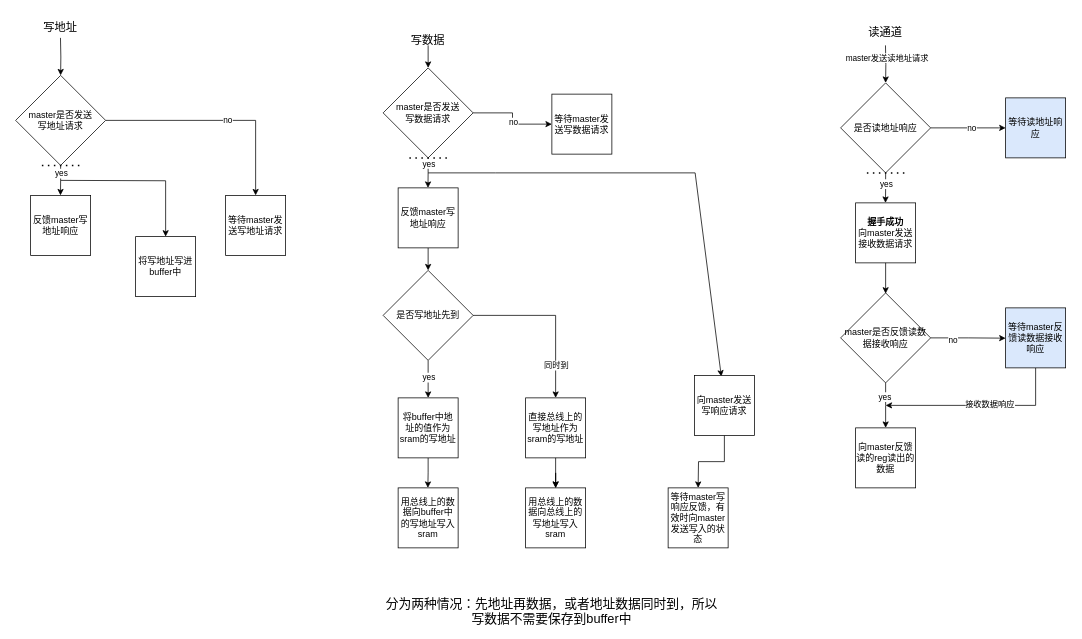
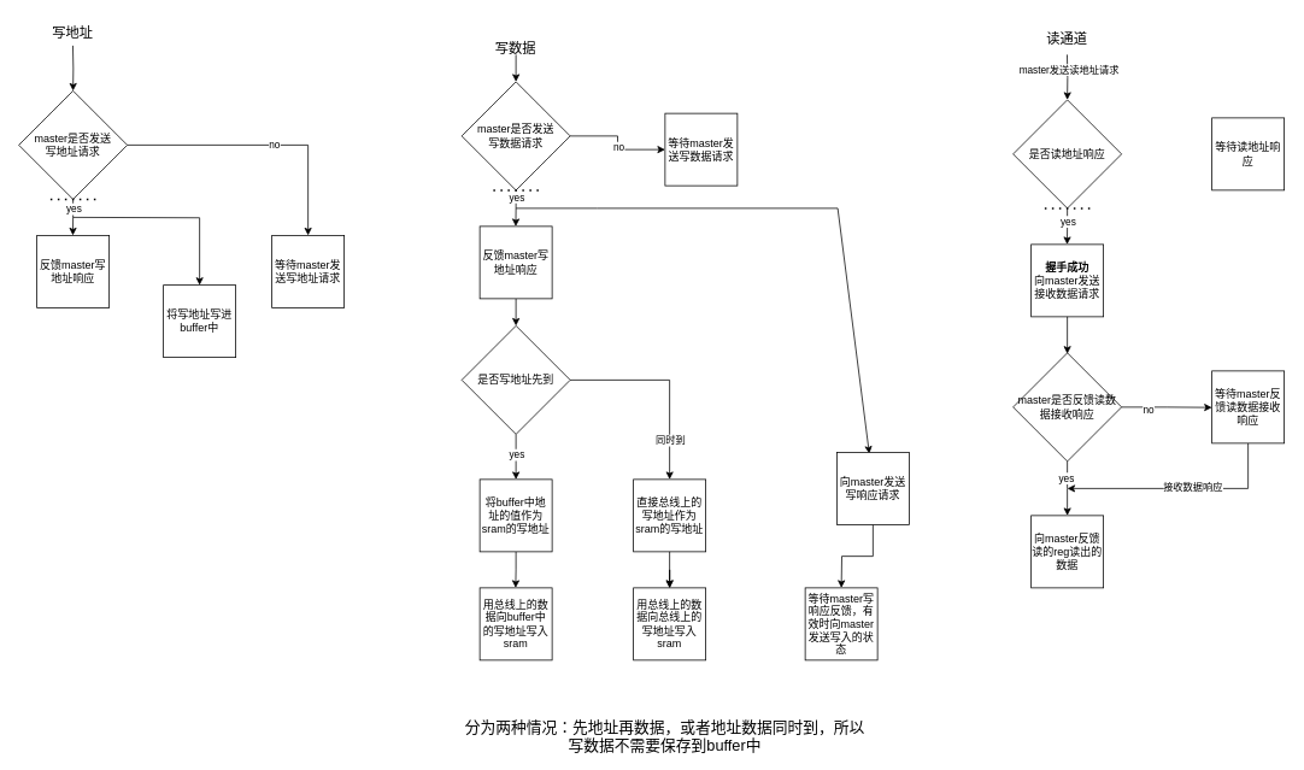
  <mxCell id="0" />
  <mxCell id="1" parent="0" />
  <mxCell id="2" style="edgeStyle=orthogonalEdgeStyle;rounded=0;orthogonalLoop=1;jettySize=auto;html=1;exitX=0.5;exitY=0;exitDx=0;exitDy=0;entryX=0.5;entryY=0;entryDx=0;entryDy=0;" parent="1" target="7" edge="1"><mxGeometry relative="1" as="geometry"><mxPoint x="79.81" y="50" as="sourcePoint" /></mxGeometry></mxCell>
  <mxCell id="3" style="edgeStyle=orthogonalEdgeStyle;rounded=0;orthogonalLoop=1;jettySize=auto;html=1;exitX=0.5;exitY=1;exitDx=0;exitDy=0;" parent="1" source="7" edge="1"><mxGeometry relative="1" as="geometry"><mxPoint x="79.81" y="260" as="targetPoint" /></mxGeometry></mxCell>
  <mxCell id="4" value="yes" style="edgeLabel;html=1;align=center;verticalAlign=middle;resizable=0;points=[];" parent="3" vertex="1" connectable="0"><mxGeometry x="-0.288" relative="1" as="geometry"><mxPoint y="-4" as="offset" /></mxGeometry></mxCell>
  <mxCell id="5" style="edgeStyle=orthogonalEdgeStyle;rounded=0;orthogonalLoop=1;jettySize=auto;html=1;exitX=1;exitY=0.5;exitDx=0;exitDy=0;entryX=0.5;entryY=0;entryDx=0;entryDy=0;" parent="1" source="7" target="8" edge="1"><mxGeometry relative="1" as="geometry"><mxPoint x="180" y="260" as="targetPoint" /></mxGeometry></mxCell>
  <mxCell id="6" value="no" style="edgeLabel;html=1;align=center;verticalAlign=middle;resizable=0;points=[];" parent="5" vertex="1" connectable="0"><mxGeometry x="0.079" y="1" relative="1" as="geometry"><mxPoint as="offset" /></mxGeometry></mxCell>
  <mxCell id="7" value="master是否发送&lt;br&gt;写地址请求" style="rhombus;whiteSpace=wrap;html=1;" parent="1" vertex="1"><mxGeometry x="20" y="100" width="120" height="120" as="geometry" /></mxCell>
  <mxCell id="8" value="等待master发送写地址请求" style="whiteSpace=wrap;html=1;aspect=fixed;" parent="1" vertex="1"><mxGeometry x="300" y="260" width="80" height="80" as="geometry" /></mxCell>
  <mxCell id="9" value="将写地址写进buffer中" style="whiteSpace=wrap;html=1;aspect=fixed;" parent="1" vertex="1"><mxGeometry x="180" y="315" width="80" height="80" as="geometry" /></mxCell>
  <mxCell id="10" style="edgeStyle=orthogonalEdgeStyle;rounded=0;orthogonalLoop=1;jettySize=auto;html=1;entryX=0.5;entryY=0;entryDx=0;entryDy=0;" parent="1" target="15" edge="1"><mxGeometry relative="1" as="geometry"><mxPoint x="570" y="60" as="sourcePoint" /></mxGeometry></mxCell>
  <mxCell id="11" style="edgeStyle=orthogonalEdgeStyle;rounded=0;orthogonalLoop=1;jettySize=auto;html=1;exitX=0.5;exitY=1;exitDx=0;exitDy=0;" parent="1" source="15" edge="1"><mxGeometry relative="1" as="geometry"><mxPoint x="569.81" y="250" as="targetPoint" /></mxGeometry></mxCell>
  <mxCell id="12" value="yes" style="edgeLabel;html=1;align=center;verticalAlign=middle;resizable=0;points=[];" parent="11" vertex="1" connectable="0"><mxGeometry x="-0.288" relative="1" as="geometry"><mxPoint y="-7" as="offset" /></mxGeometry></mxCell>
  <mxCell id="13" style="edgeStyle=orthogonalEdgeStyle;rounded=0;orthogonalLoop=1;jettySize=auto;html=1;exitX=1;exitY=0.5;exitDx=0;exitDy=0;entryX=0;entryY=0.5;entryDx=0;entryDy=0;" parent="1" source="15" target="16" edge="1"><mxGeometry relative="1" as="geometry"><mxPoint x="670" y="250" as="targetPoint" /></mxGeometry></mxCell>
  <mxCell id="14" value="no" style="edgeLabel;html=1;align=center;verticalAlign=middle;resizable=0;points=[];" parent="13" vertex="1" connectable="0"><mxGeometry x="0.079" y="1" relative="1" as="geometry"><mxPoint as="offset" /></mxGeometry></mxCell>
  <mxCell id="15" value="master是否发送&lt;br&gt;写数据请求" style="rhombus;whiteSpace=wrap;html=1;" parent="1" vertex="1"><mxGeometry x="510" y="90" width="120" height="120" as="geometry" /></mxCell>
  <mxCell id="16" value="等待master发送写数据请求" style="whiteSpace=wrap;html=1;aspect=fixed;" parent="1" vertex="1"><mxGeometry x="735" y="125" width="80" height="80" as="geometry" /></mxCell>
  <mxCell id="17" style="edgeStyle=orthogonalEdgeStyle;rounded=0;orthogonalLoop=1;jettySize=auto;html=1;exitX=0.5;exitY=1;exitDx=0;exitDy=0;" parent="1" source="21" edge="1"><mxGeometry relative="1" as="geometry"><mxPoint x="570" y="530" as="targetPoint" /></mxGeometry></mxCell>
  <mxCell id="18" value="yes" style="edgeLabel;html=1;align=center;verticalAlign=middle;resizable=0;points=[];" parent="17" vertex="1" connectable="0"><mxGeometry x="0.341" y="2" relative="1" as="geometry"><mxPoint x="-2" y="-11" as="offset" /></mxGeometry></mxCell>
  <mxCell id="19" style="edgeStyle=orthogonalEdgeStyle;rounded=0;orthogonalLoop=1;jettySize=auto;html=1;exitX=1;exitY=0.5;exitDx=0;exitDy=0;entryX=0.5;entryY=0;entryDx=0;entryDy=0;" parent="1" source="21" target="25" edge="1"><mxGeometry relative="1" as="geometry"><mxPoint x="660" y="530" as="targetPoint" /><Array as="points"><mxPoint x="740" y="420" /></Array></mxGeometry></mxCell>
  <mxCell id="20" value="同时到" style="edgeLabel;html=1;align=center;verticalAlign=middle;resizable=0;points=[];" parent="19" vertex="1" connectable="0"><mxGeometry x="0.604" relative="1" as="geometry"><mxPoint as="offset" /></mxGeometry></mxCell>
  <mxCell id="21" value="是否写地址先到" style="rhombus;whiteSpace=wrap;html=1;" parent="1" vertex="1"><mxGeometry x="510" y="360" width="120" height="120" as="geometry" /></mxCell>
  <mxCell id="22" style="edgeStyle=orthogonalEdgeStyle;rounded=0;orthogonalLoop=1;jettySize=auto;html=1;exitX=0.5;exitY=1;exitDx=0;exitDy=0;" parent="1" source="23" edge="1"><mxGeometry relative="1" as="geometry"><mxPoint x="569.667" y="650" as="targetPoint" /></mxGeometry></mxCell>
  <mxCell id="23" value="将buffer中地址的值作为sram的写地址" style="whiteSpace=wrap;html=1;aspect=fixed;" parent="1" vertex="1"><mxGeometry x="530" y="530" width="80" height="80" as="geometry" /></mxCell>
  <mxCell id="24" style="edgeStyle=orthogonalEdgeStyle;rounded=0;orthogonalLoop=1;jettySize=auto;html=1;" parent="1" source="31" edge="1"><mxGeometry relative="1" as="geometry"><mxPoint x="740" y="650" as="targetPoint" /></mxGeometry></mxCell>
  <mxCell id="25" value="直接总线上的写地址作为sram的写地址" style="whiteSpace=wrap;html=1;aspect=fixed;" parent="1" vertex="1"><mxGeometry x="700" y="530" width="80" height="80" as="geometry" /></mxCell>
  <mxCell id="26" value="" style="endArrow=classic;html=1;rounded=0;entryX=0.449;entryY=0.019;entryDx=0;entryDy=0;entryPerimeter=0;" parent="1" target="28" edge="1"><mxGeometry width="50" height="50" relative="1" as="geometry"><mxPoint x="570" y="230" as="sourcePoint" /><mxPoint x="450" y="240" as="targetPoint" /><Array as="points"><mxPoint x="660" y="230" /><mxPoint x="926" y="230" /></Array></mxGeometry></mxCell>
  <mxCell id="27" style="edgeStyle=orthogonalEdgeStyle;rounded=0;orthogonalLoop=1;jettySize=auto;html=1;" parent="1" source="28" edge="1"><mxGeometry relative="1" as="geometry"><mxPoint x="930" y="650" as="targetPoint" /></mxGeometry></mxCell>
  <mxCell id="28" value="向master发送写响应请求" style="whiteSpace=wrap;html=1;aspect=fixed;" parent="1" vertex="1"><mxGeometry x="925" y="500" width="80" height="80" as="geometry" /></mxCell>
  <mxCell id="29" value="用总线上的数据向buffer中的写地址写入sram" style="whiteSpace=wrap;html=1;aspect=fixed;" parent="1" vertex="1"><mxGeometry x="530" y="650" width="80" height="80" as="geometry" /></mxCell>
  <mxCell id="30" value="" style="edgeStyle=orthogonalEdgeStyle;rounded=0;orthogonalLoop=1;jettySize=auto;html=1;" parent="1" source="25" target="31" edge="1"><mxGeometry relative="1" as="geometry"><mxPoint x="740" y="650" as="targetPoint" /><mxPoint x="740" y="610" as="sourcePoint" /></mxGeometry></mxCell>
  <mxCell id="31" value="用总线上的数据向总线上的写地址写入sram" style="whiteSpace=wrap;html=1;aspect=fixed;" parent="1" vertex="1"><mxGeometry x="700" y="650" width="80" height="80" as="geometry" /></mxCell>
  <mxCell id="32" value="等待master写响应反馈，有效时向master发送写入的状态" style="whiteSpace=wrap;html=1;aspect=fixed;" parent="1" vertex="1"><mxGeometry x="890" y="650" width="80" height="80" as="geometry" /></mxCell>
  <mxCell id="33" value="&lt;font style=&quot;font-size: 17px;&quot;&gt;分为两种情况：先地址再数据，或者地址数据同时到，所以写数据不需要保存到buffer中&lt;/font&gt;" style="text;strokeColor=none;align=center;fillColor=none;html=1;verticalAlign=middle;whiteSpace=wrap;rounded=0;" parent="1" vertex="1"><mxGeometry x="510" y="800" width="450" height="30" as="geometry" /></mxCell>
  <mxCell id="34" style="edgeStyle=orthogonalEdgeStyle;rounded=0;orthogonalLoop=1;jettySize=auto;html=1;exitX=0.5;exitY=0;exitDx=0;exitDy=0;entryX=0.5;entryY=0;entryDx=0;entryDy=0;" parent="1" target="40" edge="1"><mxGeometry relative="1" as="geometry"><mxPoint x="1179.81" y="60" as="sourcePoint" /></mxGeometry></mxCell>
  <mxCell id="35" value="master发送读地址请求" style="edgeLabel;html=1;align=center;verticalAlign=middle;resizable=0;points=[];" parent="34" vertex="1" connectable="0"><mxGeometry x="-0.316" y="1" relative="1" as="geometry"><mxPoint as="offset" /></mxGeometry></mxCell>
  <mxCell id="36" style="edgeStyle=orthogonalEdgeStyle;rounded=0;orthogonalLoop=1;jettySize=auto;html=1;exitX=0.5;exitY=1;exitDx=0;exitDy=0;" parent="1" source="40" edge="1"><mxGeometry relative="1" as="geometry"><mxPoint x="1179.81" y="270" as="targetPoint" /></mxGeometry></mxCell>
  <mxCell id="37" value="yes" style="edgeLabel;html=1;align=center;verticalAlign=middle;resizable=0;points=[];" parent="36" vertex="1" connectable="0"><mxGeometry x="-0.288" relative="1" as="geometry"><mxPoint as="offset" /></mxGeometry></mxCell>
- <mxCell id="38" style="edgeStyle=orthogonalEdgeStyle;rounded=0;orthogonalLoop=1;jettySize=auto;html=1;exitX=1;exitY=0.5;exitDx=0;exitDy=0;entryX=0;entryY=0.5;entryDx=0;entryDy=0;" parent="1" source="40" target="41" edge="1"><mxGeometry relative="1" as="geometry"><mxPoint x="1280" y="270" as="targetPoint" /><Array as="points"><mxPoint x="1330" y="170" /><mxPoint x="1330" y="170" /></Array></mxGeometry></mxCell>
- <mxCell id="39" value="no" style="edgeLabel;html=1;align=center;verticalAlign=middle;resizable=0;points=[];" parent="38" vertex="1" connectable="0"><mxGeometry x="0.079" y="1" relative="1" as="geometry"><mxPoint as="offset" /></mxGeometry></mxCell>
  <mxCell id="40" value="是否读地址响应" style="rhombus;whiteSpace=wrap;html=1;" parent="1" vertex="1"><mxGeometry x="1120" y="110" width="120" height="120" as="geometry" /></mxCell>
- <mxCell id="41" value="等待读地址响应" style="whiteSpace=wrap;html=1;aspect=fixed;fillColor=#dae8fc;" parent="1" vertex="1"><mxGeometry x="1340" y="130" width="80" height="80" as="geometry" /></mxCell>
+ <mxCell id="41" value="等待读地址响应" style="whiteSpace=wrap;html=1;aspect=fixed;" parent="1" vertex="1"><mxGeometry x="1340" y="130" width="80" height="80" as="geometry" /></mxCell>
  <mxCell id="42" value="" style="endArrow=none;dashed=1;html=1;dashPattern=1 3;strokeWidth=2;rounded=0;" parent="1" edge="1"><mxGeometry width="50" height="50" relative="1" as="geometry"><mxPoint x="1155" y="230" as="sourcePoint" /><mxPoint x="1205" y="230" as="targetPoint" /></mxGeometry></mxCell>
  <mxCell id="43" style="edgeStyle=orthogonalEdgeStyle;rounded=0;orthogonalLoop=1;jettySize=auto;html=1;" parent="1" edge="1"><mxGeometry relative="1" as="geometry"><mxPoint x="1180" y="391" as="targetPoint" /><mxPoint x="1180" y="341" as="sourcePoint" /></mxGeometry></mxCell>
  <mxCell id="44" value="&lt;b&gt;握手成功&lt;br&gt;&lt;/b&gt;向master发送接收数据请求" style="whiteSpace=wrap;html=1;aspect=fixed;" parent="1" vertex="1"><mxGeometry x="1140" y="270" width="80" height="80" as="geometry" /></mxCell>
  <mxCell id="45" style="edgeStyle=orthogonalEdgeStyle;rounded=0;orthogonalLoop=1;jettySize=auto;html=1;exitX=0.5;exitY=1;exitDx=0;exitDy=0;" parent="1" source="49" edge="1"><mxGeometry relative="1" as="geometry"><mxPoint x="1180" y="570" as="targetPoint" /></mxGeometry></mxCell>
  <mxCell id="46" value="yes" style="edgeLabel;html=1;align=center;verticalAlign=middle;resizable=0;points=[];" parent="45" vertex="1" connectable="0"><mxGeometry x="0.116" y="-2" relative="1" as="geometry"><mxPoint y="-15" as="offset" /></mxGeometry></mxCell>
  <mxCell id="47" style="edgeStyle=orthogonalEdgeStyle;rounded=0;orthogonalLoop=1;jettySize=auto;html=1;exitX=1;exitY=0.5;exitDx=0;exitDy=0;" parent="1" source="49" edge="1"><mxGeometry relative="1" as="geometry"><mxPoint x="1340" y="450.4" as="targetPoint" /></mxGeometry></mxCell>
  <mxCell id="48" value="no" style="edgeLabel;html=1;align=center;verticalAlign=middle;resizable=0;points=[];" parent="47" vertex="1" connectable="0"><mxGeometry x="-0.346" y="-2" relative="1" as="geometry"><mxPoint x="-4" as="offset" /></mxGeometry></mxCell>
  <mxCell id="49" value="master是否反馈读数据接收响应" style="rhombus;whiteSpace=wrap;html=1;" parent="1" vertex="1"><mxGeometry x="1120" y="390" width="120" height="120" as="geometry" /></mxCell>
  <mxCell id="50" value="向master反馈读的reg读出的数据" style="whiteSpace=wrap;html=1;aspect=fixed;" parent="1" vertex="1"><mxGeometry x="1140" y="570" width="80" height="80" as="geometry" /></mxCell>
  <mxCell id="51" style="edgeStyle=orthogonalEdgeStyle;rounded=0;orthogonalLoop=1;jettySize=auto;html=1;" parent="1" source="53" edge="1"><mxGeometry relative="1" as="geometry"><mxPoint x="1180" y="540" as="targetPoint" /><Array as="points"><mxPoint x="1380" y="540" /></Array></mxGeometry></mxCell>
  <mxCell id="52" value="接收数据响应" style="edgeLabel;html=1;align=center;verticalAlign=middle;resizable=0;points=[];" parent="51" vertex="1" connectable="0"><mxGeometry x="-0.106" y="-2" relative="1" as="geometry"><mxPoint as="offset" /></mxGeometry></mxCell>
- <mxCell id="53" value="等待master反馈读数据接收响应" style="whiteSpace=wrap;html=1;aspect=fixed;fillColor=#dae8fc;" parent="1" vertex="1"><mxGeometry x="1340" y="410" width="80" height="80" as="geometry" /></mxCell>
+ <mxCell id="53" value="等待master反馈读数据接收响应" style="whiteSpace=wrap;html=1;aspect=fixed;" parent="1" vertex="1"><mxGeometry x="1340" y="410" width="80" height="80" as="geometry" /></mxCell>
  <mxCell id="54" style="edgeStyle=orthogonalEdgeStyle;rounded=0;orthogonalLoop=1;jettySize=auto;html=1;entryX=0.5;entryY=0;entryDx=0;entryDy=0;" parent="1" target="9" edge="1"><mxGeometry relative="1" as="geometry"><mxPoint x="80" y="240" as="sourcePoint" /></mxGeometry></mxCell>
  <mxCell id="55" value="反馈master写地址响应" style="whiteSpace=wrap;html=1;aspect=fixed;" parent="1" vertex="1"><mxGeometry x="40" y="260" width="80" height="80" as="geometry" /></mxCell>
  <mxCell id="56" value="" style="endArrow=none;dashed=1;html=1;dashPattern=1 3;strokeWidth=2;rounded=0;" parent="1" edge="1"><mxGeometry width="50" height="50" relative="1" as="geometry"><mxPoint x="55" y="220" as="sourcePoint" /><mxPoint x="105" y="220" as="targetPoint" /></mxGeometry></mxCell>
  <mxCell id="57" style="edgeStyle=orthogonalEdgeStyle;rounded=0;orthogonalLoop=1;jettySize=auto;html=1;exitX=0.5;exitY=1;exitDx=0;exitDy=0;entryX=0.5;entryY=0;entryDx=0;entryDy=0;" parent="1" source="58" target="21" edge="1"><mxGeometry relative="1" as="geometry" /></mxCell>
  <mxCell id="58" value="反馈master写地址响应" style="whiteSpace=wrap;html=1;aspect=fixed;" parent="1" vertex="1"><mxGeometry x="530" y="250" width="80" height="80" as="geometry" /></mxCell>
  <mxCell id="59" value="" style="endArrow=none;dashed=1;html=1;dashPattern=1 3;strokeWidth=2;rounded=0;" parent="1" edge="1"><mxGeometry width="50" height="50" relative="1" as="geometry"><mxPoint x="545" y="210" as="sourcePoint" /><mxPoint x="595" y="210" as="targetPoint" /></mxGeometry></mxCell>
  <mxCell id="60" value="写数据" style="text;strokeColor=none;align=center;fillColor=none;html=1;verticalAlign=middle;whiteSpace=wrap;rounded=0;fontSize=15;" parent="1" vertex="1"><mxGeometry x="540" y="37" width="60" height="30" as="geometry" /></mxCell>
  <mxCell id="61" value="&lt;font style=&quot;font-size: 15px;&quot;&gt;写地址&lt;/font&gt;" style="text;strokeColor=none;align=center;fillColor=none;html=1;verticalAlign=middle;whiteSpace=wrap;rounded=0;" parent="1" vertex="1"><mxGeometry x="50" y="20" width="60" height="30" as="geometry" /></mxCell>
  <mxCell id="62" value="读通道" style="text;strokeColor=none;align=center;fillColor=none;html=1;verticalAlign=middle;whiteSpace=wrap;rounded=0;fontSize=15;" parent="1" vertex="1"><mxGeometry x="1150" y="27" width="60" height="30" as="geometry" /></mxCell>
